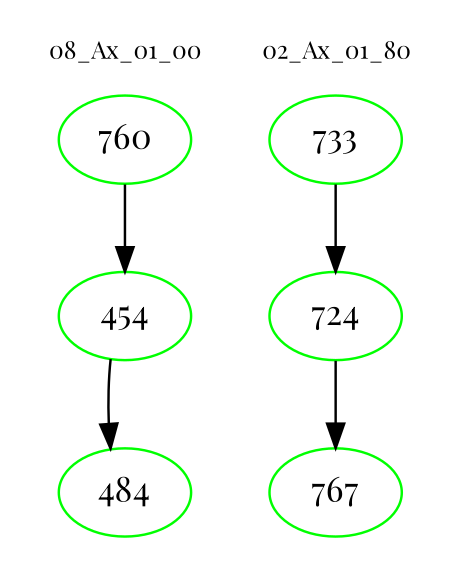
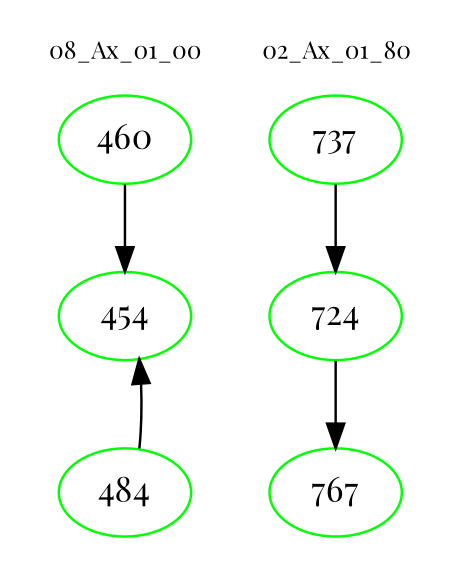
  digraph {
    fontname="Playfair Display"
    node [color=green fontname="Playfair Display"]
    edge [color=black fontname="Playfair Display"]
-   n1 [label=760]
+   n1 [label=460]
    n2 [label=454]
    n3 [label=484]
-   n4 [label=733]
+   n4 [label=737]
    n5 [label=724]
    n6 [label=767]
    subgraph cluster_1 {
      color=white
      fontsize=10
      label="08_Ax_01_00"
      n1
      n2
      n3
    }
    subgraph cluster_2 {
      color=white
      fontsize=10
      label="02_Ax_01_80"
      n4
      n5
      n6
    }
    n1 -> n2
-   n2 -> n3
+   n3 -> n2
    n4 -> n5
    n5 -> n6
  }
